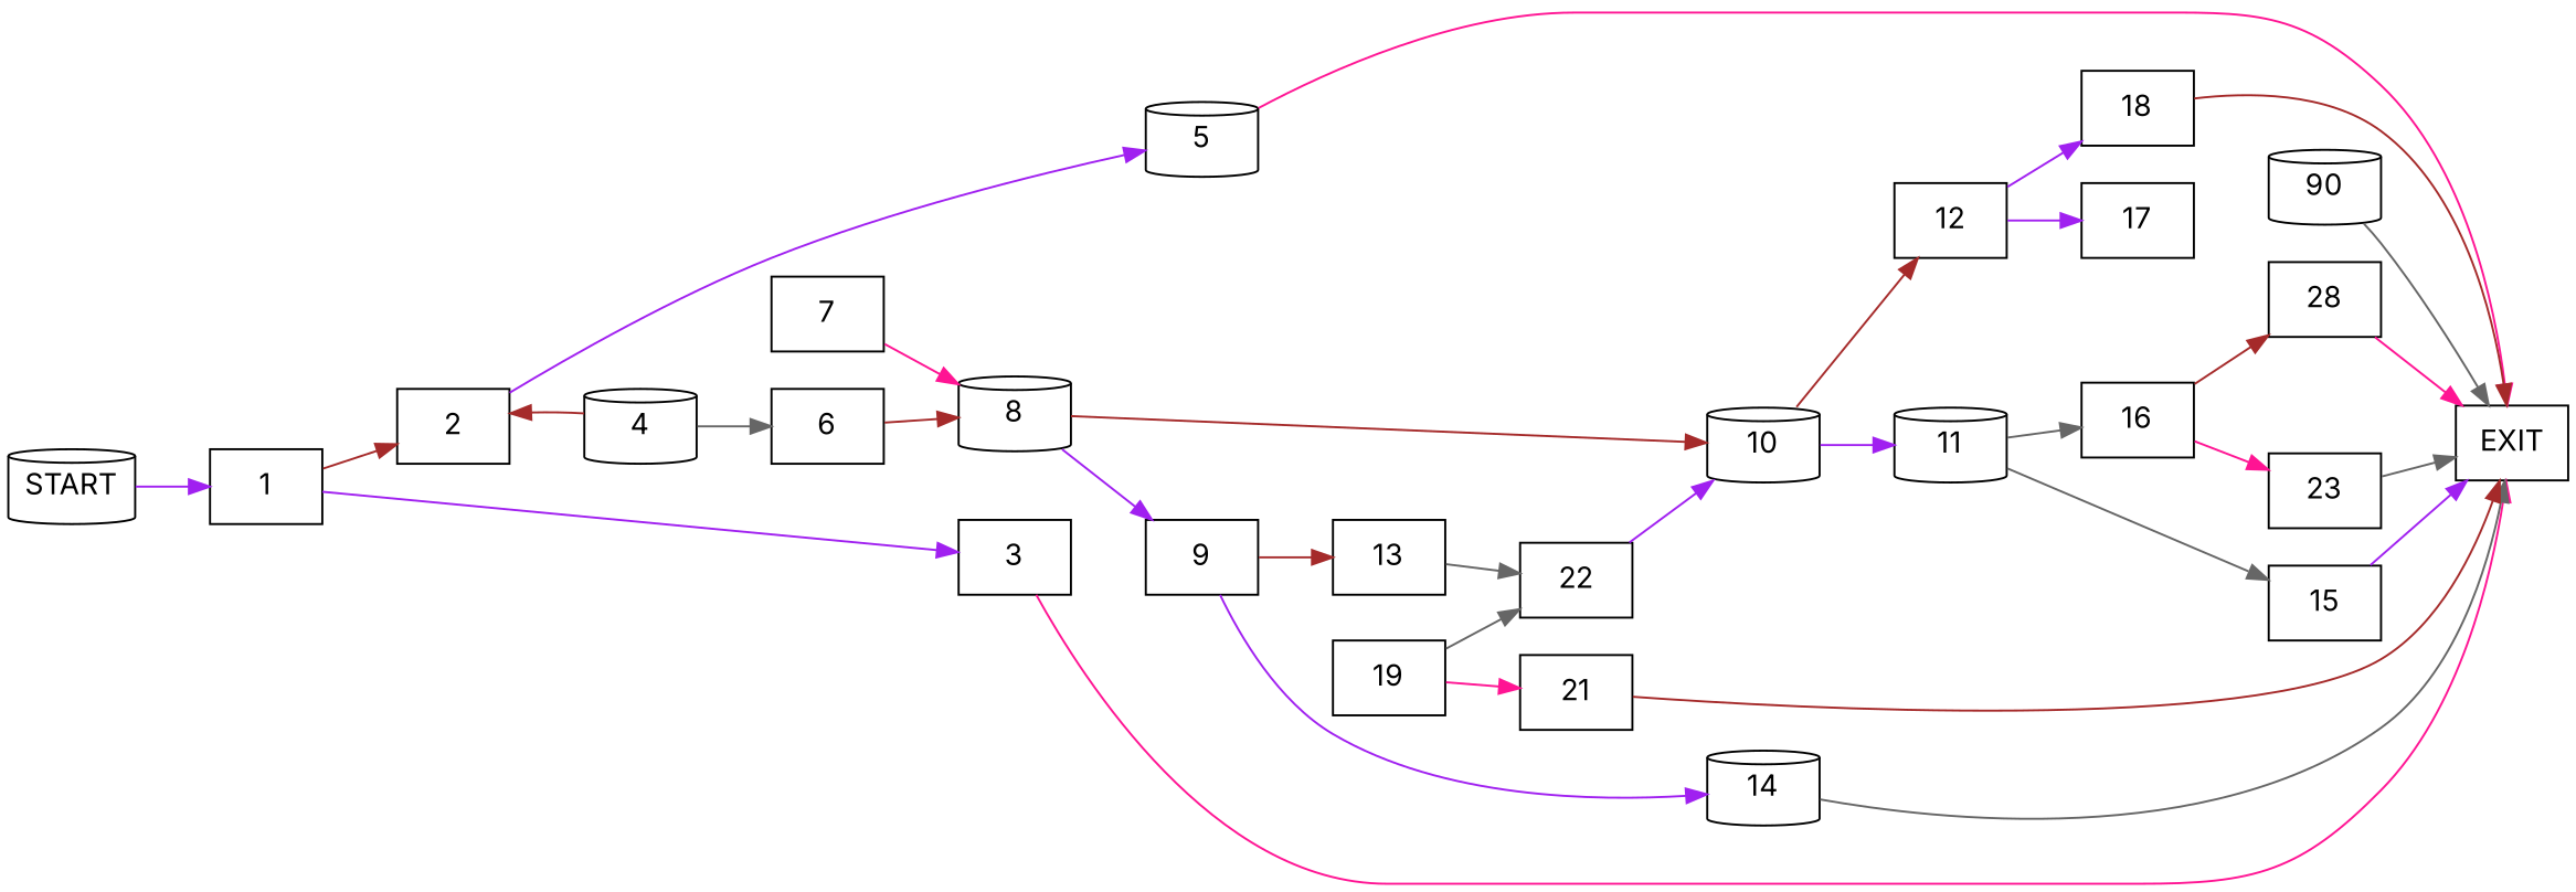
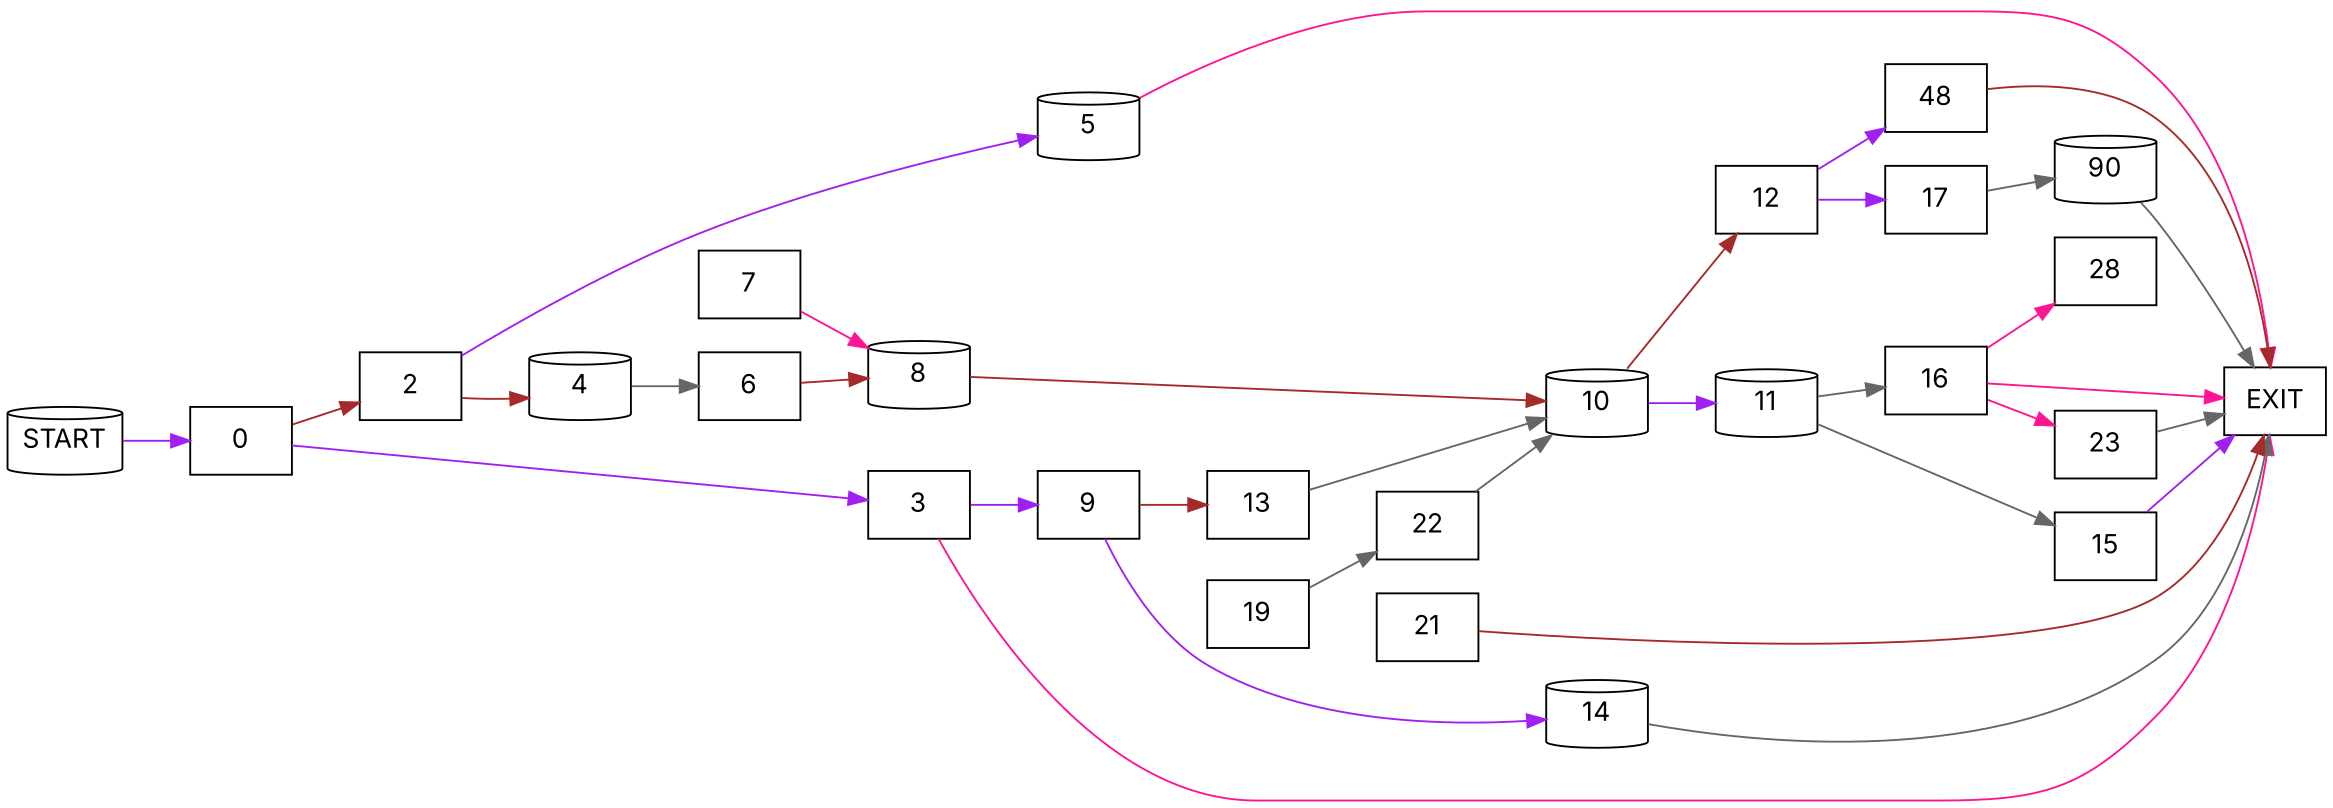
  digraph {
    fontname=Inter
    rankdir=LR
    node [fontname=Inter shape=box]
    edge [color=purple fontname=Inter]
    n1 [label=START shape=cylinder]
-   1
+   1 [label=0]
    2
    3
    n5 [label=EXIT]
    4 [shape=cylinder]
    5 [shape=cylinder]
    6
    8 [shape=cylinder]
    7
    9
    10 [shape=cylinder]
    13
    14 [shape=cylinder]
    11 [shape=cylinder]
    12
    15
    16
    17
-   18
+   18 [label=48]
    23
    n22 [label=28]
    n23 [label=90 shape=cylinder]
    19
    21
    22
    n1 -> 1
    1 -> 2 [color=brown]
    1 -> 3
-   4 -> 2 [color=brown]
+   2 -> 4 [color=brown]
    2 -> 5
    3 -> n5 [color=deeppink]
    4 -> 6 [color=gray40]
    5 -> n5 [color=deeppink]
    6 -> 8 [color=brown]
-   8 -> 9
+   3 -> 9
    8 -> 10 [color=brown]
    7 -> 8 [color=deeppink]
    9 -> 13 [color=brown]
    9 -> 14
    10 -> 11
    10 -> 12 [color=brown]
-   13 -> 22 [color=gray40]
+   13 -> 10 [color=gray40]
    14 -> n5 [color=gray40]
    11 -> 15 [color=gray40]
    11 -> 16 [color=gray40]
    12 -> 17
    12 -> 18
    15 -> n5
    16 -> 23 [color=deeppink]
-   16 -> n22 [color=brown]
+   16 -> n22 [color=deeppink]
+   17 -> n23 [color=gray40]
    18 -> n5 [color=brown]
    23 -> n5 [color=gray40]
-   n22 -> n5 [color=deeppink]
+   16 -> n5 [color=deeppink]
    n23 -> n5 [color=gray40]
-   19 -> 21 [color=deeppink]
    19 -> 22 [color=gray40]
    21 -> n5 [color=brown]
-   22 -> 10
+   22 -> 10 [color=gray40]
  }
